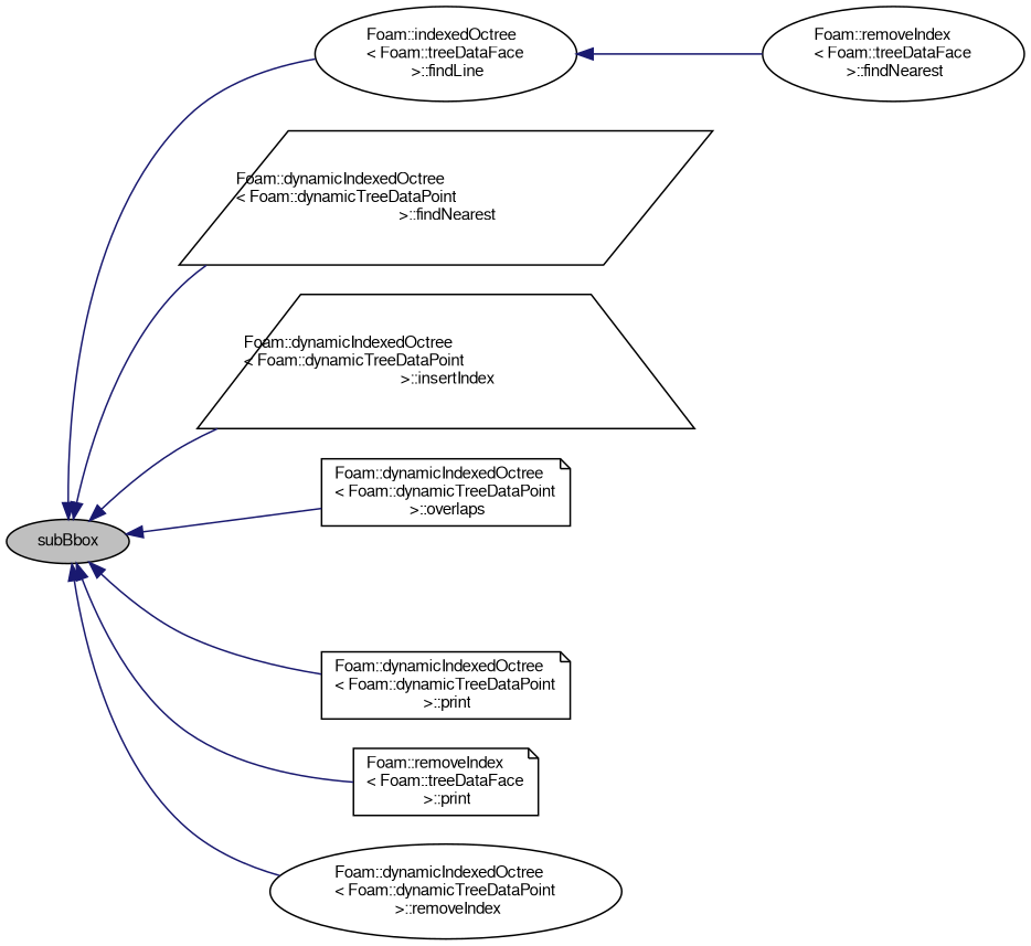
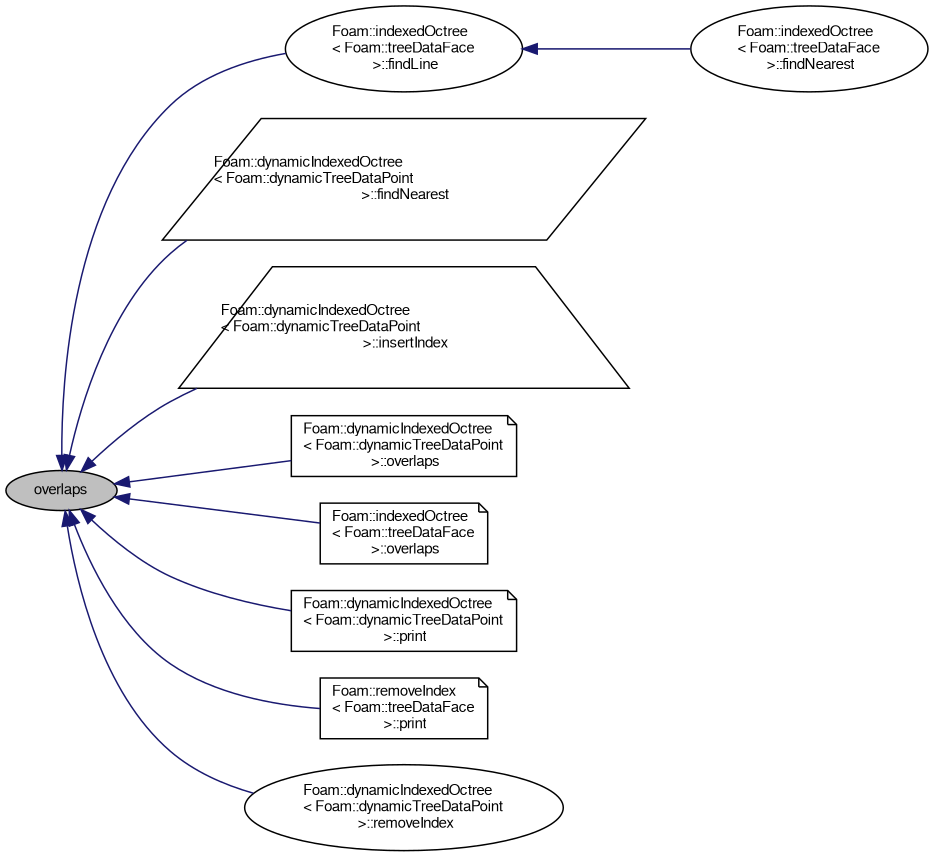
  digraph {
    rankdir=LR
    node [color=black fontname=FreeSans fontsize=10 shape=ellipse]
    edge [color=midnightblue dir=back fontname=FreeSans fontsize=10 labelfontname=FreeSans labelfontsize=10 style=solid]
-   n1 [fillcolor=grey75 fontcolor=black height=0.2 label=subBbox style=filled width=0.4]
+   n1 [fillcolor=grey75 fontcolor=black height=0.2 label=overlaps style=filled width=0.4]
    n2 [height=0.2 label="Foam::indexedOctree\l\< Foam::treeDataFace\l \>::findLine" width=0.4]
    n3 [height=0.2 label="Foam::dynamicIndexedOctree\l\< Foam::dynamicTreeDataPoint\l \>::findNearest" shape=parallelogram width=0.4]
    n4 [height=0.2 label="Foam::dynamicIndexedOctree\l\< Foam::dynamicTreeDataPoint\l \>::insertIndex" shape=trapezium width=0.4]
    n5 [height=0.2 label="Foam::dynamicIndexedOctree\l\< Foam::dynamicTreeDataPoint\l \>::overlaps" shape=note width=0.4]
+   n6 [height=0.2 label="Foam::indexedOctree\l\< Foam::treeDataFace\l \>::overlaps" shape=note width=0.4]
    n7 [height=0.2 label="Foam::dynamicIndexedOctree\l\< Foam::dynamicTreeDataPoint\l \>::print" shape=note width=0.4]
    n8 [height=0.2 label="Foam::removeIndex\l\< Foam::treeDataFace\l \>::print" shape=note width=0.4]
    n9 [height=0.2 label="Foam::dynamicIndexedOctree\l\< Foam::dynamicTreeDataPoint\l \>::removeIndex" width=0.4]
-   n10 [height=0.2 label="Foam::removeIndex\l\< Foam::treeDataFace\l \>::findNearest" width=0.4]
+   n10 [height=0.2 label="Foam::indexedOctree\l\< Foam::treeDataFace\l \>::findNearest" width=0.4]
    n1 -> n2
    n1 -> n3
    n1 -> n4
    n1 -> n5
+   n1 -> n6
    n1 -> n7
    n1 -> n8
    n1 -> n9
    n2 -> n10
  }
